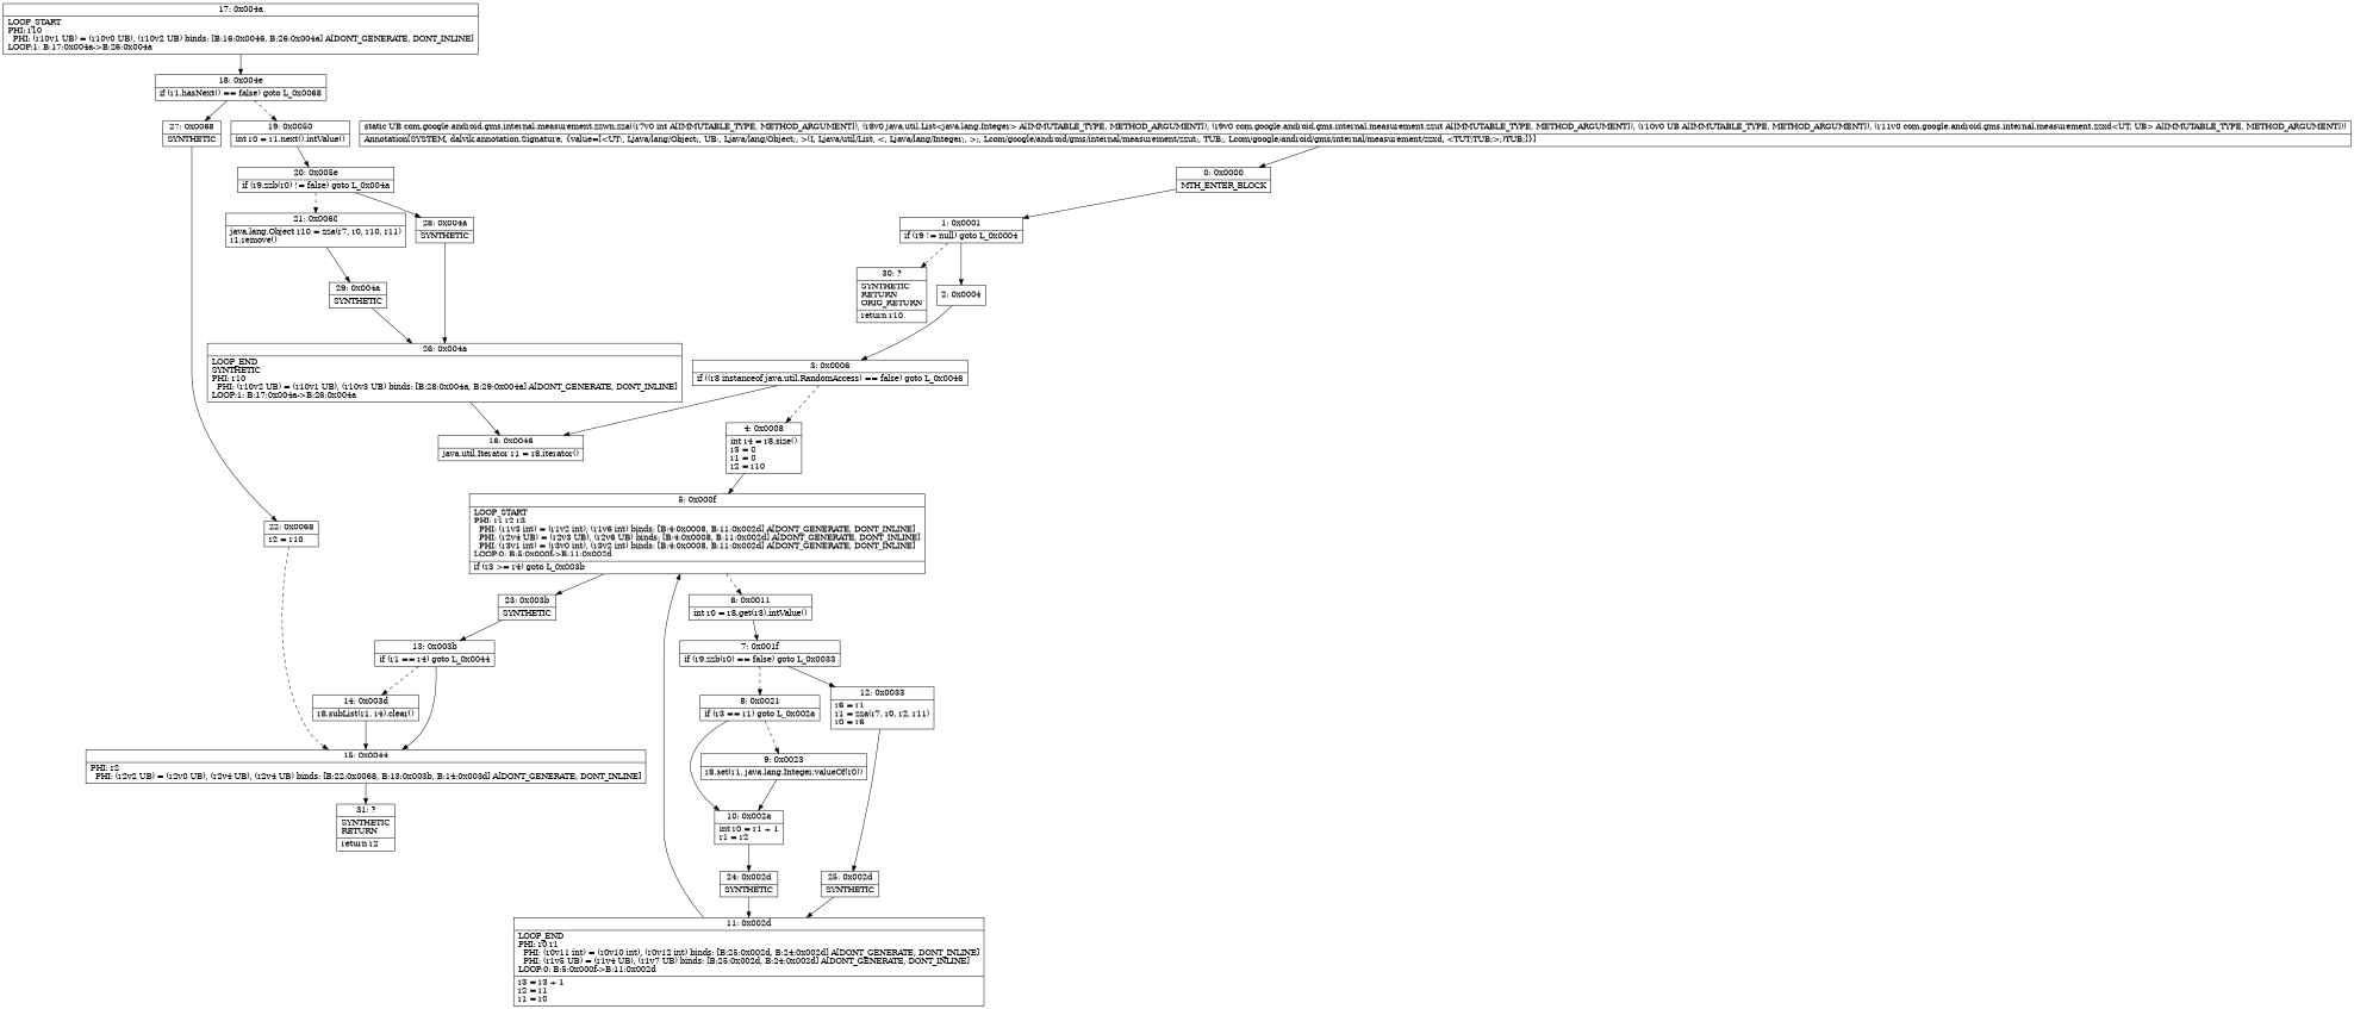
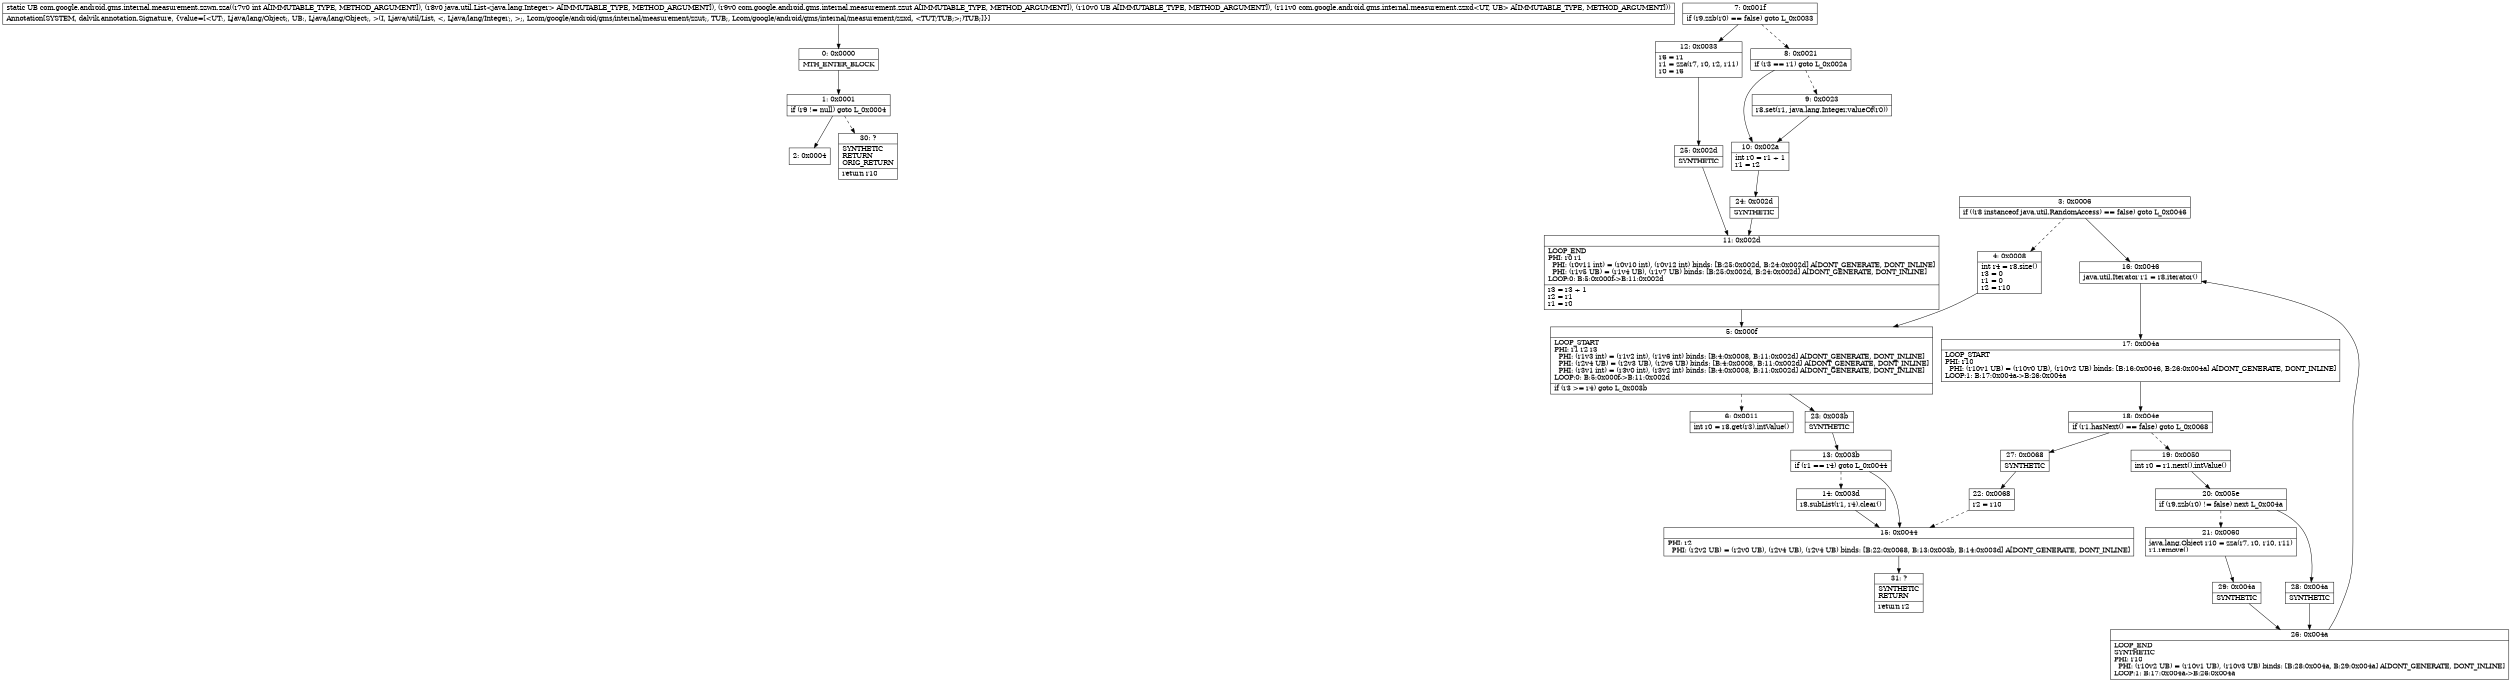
  digraph {
    node [shape=record]
    n1 [label="{0\:\ 0x0000|MTH_ENTER_BLOCK\l}"]
    n2 [label="{1\:\ 0x0001|if (r9 != null) goto L_0x0004\l}"]
    n3 [label="{2\:\ 0x0004}"]
    n4 [label="{30\:\ ?|SYNTHETIC\lRETURN\lORIG_RETURN\l|return r10\l}"]
    n5 [label="{3\:\ 0x0006|if ((r8 instanceof java.util.RandomAccess) == false) goto L_0x0046\l}"]
    n6 [label="{4\:\ 0x0008|int r4 = r8.size()\lr3 = 0\lr1 = 0\lr2 = r10\l}"]
    n7 [label="{16\:\ 0x0046|java.util.Iterator r1 = r8.iterator()\l}"]
    n8 [label="{5\:\ 0x000f|LOOP_START\lPHI: r1 r2 r3 \l  PHI: (r1v3 int) = (r1v2 int), (r1v6 int) binds: [B:4:0x0008, B:11:0x002d] A[DONT_GENERATE, DONT_INLINE]\l  PHI: (r2v4 UB) = (r2v3 UB), (r2v6 UB) binds: [B:4:0x0008, B:11:0x002d] A[DONT_GENERATE, DONT_INLINE]\l  PHI: (r3v1 int) = (r3v0 int), (r3v2 int) binds: [B:4:0x0008, B:11:0x002d] A[DONT_GENERATE, DONT_INLINE]\lLOOP:0: B:5:0x000f\-\>B:11:0x002d\l|if (r3 \>= r4) goto L_0x003b\l}"]
    n9 [label="{17\:\ 0x004a|LOOP_START\lPHI: r10 \l  PHI: (r10v1 UB) = (r10v0 UB), (r10v2 UB) binds: [B:16:0x0046, B:26:0x004a] A[DONT_GENERATE, DONT_INLINE]\lLOOP:1: B:17:0x004a\-\>B:26:0x004a\l}"]
    n10 [label="{6\:\ 0x0011|int r0 = r8.get(r3).intValue()\l}"]
    n11 [label="{23\:\ 0x003b|SYNTHETIC\l}"]
    n12 [label="{7\:\ 0x001f|if (r9.zzb(r0) == false) goto L_0x0033\l}"]
    n13 [label="{13\:\ 0x003b|if (r1 == r4) goto L_0x0044\l}"]
    n14 [label="{8\:\ 0x0021|if (r3 == r1) goto L_0x002a\l}"]
    n15 [label="{12\:\ 0x0033|r6 = r1\lr1 = zza(r7, r0, r2, r11)\lr0 = r6\l}"]
    n16 [label="{9\:\ 0x0023|r8.set(r1, java.lang.Integer.valueOf(r0))\l}"]
    n17 [label="{10\:\ 0x002a|int r0 = r1 + 1\lr1 = r2\l}"]
    n18 [label="{25\:\ 0x002d|SYNTHETIC\l}"]
    n19 [label="{24\:\ 0x002d|SYNTHETIC\l}"]
    n20 [label="{11\:\ 0x002d|LOOP_END\lPHI: r0 r1 \l  PHI: (r0v11 int) = (r0v10 int), (r0v12 int) binds: [B:25:0x002d, B:24:0x002d] A[DONT_GENERATE, DONT_INLINE]\l  PHI: (r1v5 UB) = (r1v4 UB), (r1v7 UB) binds: [B:25:0x002d, B:24:0x002d] A[DONT_GENERATE, DONT_INLINE]\lLOOP:0: B:5:0x000f\-\>B:11:0x002d\l|r3 = r3 + 1\lr2 = r1\lr1 = r0\l}"]
    n21 [label="{14\:\ 0x003d|r8.subList(r1, r4).clear()\l}"]
    n22 [label="{15\:\ 0x0044|PHI: r2 \l  PHI: (r2v2 UB) = (r2v0 UB), (r2v4 UB), (r2v4 UB) binds: [B:22:0x0068, B:13:0x003b, B:14:0x003d] A[DONT_GENERATE, DONT_INLINE]\l}"]
    n23 [label="{31\:\ ?|SYNTHETIC\lRETURN\l|return r2\l}"]
    n24 [label="{18\:\ 0x004e|if (r1.hasNext() == false) goto L_0x0068\l}"]
    n25 [label="{19\:\ 0x0050|int r0 = r1.next().intValue()\l}"]
    n26 [label="{27\:\ 0x0068|SYNTHETIC\l}"]
-   n27 [label="{20\:\ 0x005e|if (r9.zzb(r0) != false) goto L_0x004a\l}"]
+   n27 [label="{20\:\ 0x005e|if (r9.zzb(r0) != false) next L_0x004a\l}"]
    n28 [label="{22\:\ 0x0068|r2 = r10\l}"]
    n29 [label="{21\:\ 0x0060|java.lang.Object r10 = zza(r7, r0, r10, r11)\lr1.remove()\l}"]
    n30 [label="{28\:\ 0x004a|SYNTHETIC\l}"]
    n31 [label="{29\:\ 0x004a|SYNTHETIC\l}"]
    n32 [label="{26\:\ 0x004a|LOOP_END\lSYNTHETIC\lPHI: r10 \l  PHI: (r10v2 UB) = (r10v1 UB), (r10v3 UB) binds: [B:28:0x004a, B:29:0x004a] A[DONT_GENERATE, DONT_INLINE]\lLOOP:1: B:17:0x004a\-\>B:26:0x004a\l}"]
    n33 [label="{static UB com.google.android.gms.internal.measurement.zzwn.zza((r7v0 int A[IMMUTABLE_TYPE, METHOD_ARGUMENT]), (r8v0 java.util.List\<java.lang.Integer\> A[IMMUTABLE_TYPE, METHOD_ARGUMENT]), (r9v0 com.google.android.gms.internal.measurement.zzut A[IMMUTABLE_TYPE, METHOD_ARGUMENT]), (r10v0 UB A[IMMUTABLE_TYPE, METHOD_ARGUMENT]), (r11v0 com.google.android.gms.internal.measurement.zzxd\<UT, UB\> A[IMMUTABLE_TYPE, METHOD_ARGUMENT]))  | Annotation[SYSTEM, dalvik.annotation.Signature, \{value=[\<UT:, Ljava\/lang\/Object;, UB:, Ljava\/lang\/Object;, \>(I, Ljava\/util\/List, \<, Ljava\/lang\/Integer;, \>;, Lcom\/google\/android\/gms\/internal\/measurement\/zzut;, TUB;, Lcom\/google\/android\/gms\/internal\/measurement\/zzxd, \<TUT;TUB;\>;)TUB;]\}]\l}"]
    n1 -> n2
    n2 -> n3
    n2 -> n4 [style=dashed]
-   n3 -> n5
    n5 -> n6 [style=dashed]
    n5 -> n7
    n6 -> n8
+   n7 -> n9
    n8 -> n10 [style=dashed]
    n8 -> n11
    n9 -> n24
-   n10 -> n12
    n11 -> n13
    n12 -> n14 [style=dashed]
    n12 -> n15
    n13 -> n21 [style=dashed]
    n13 -> n22
    n14 -> n16 [style=dashed]
    n14 -> n17
    n15 -> n18
    n16 -> n17
    n17 -> n19
    n18 -> n20
    n19 -> n20
    n20 -> n8
    n21 -> n22
    n22 -> n23
    n24 -> n25 [style=dashed]
    n24 -> n26
    n25 -> n27
    n26 -> n28
    n27 -> n29 [style=dashed]
    n27 -> n30
    n28 -> n22 [style=dashed]
    n29 -> n31
    n30 -> n32
    n31 -> n32
    n32 -> n7
    n33 -> n1
  }
